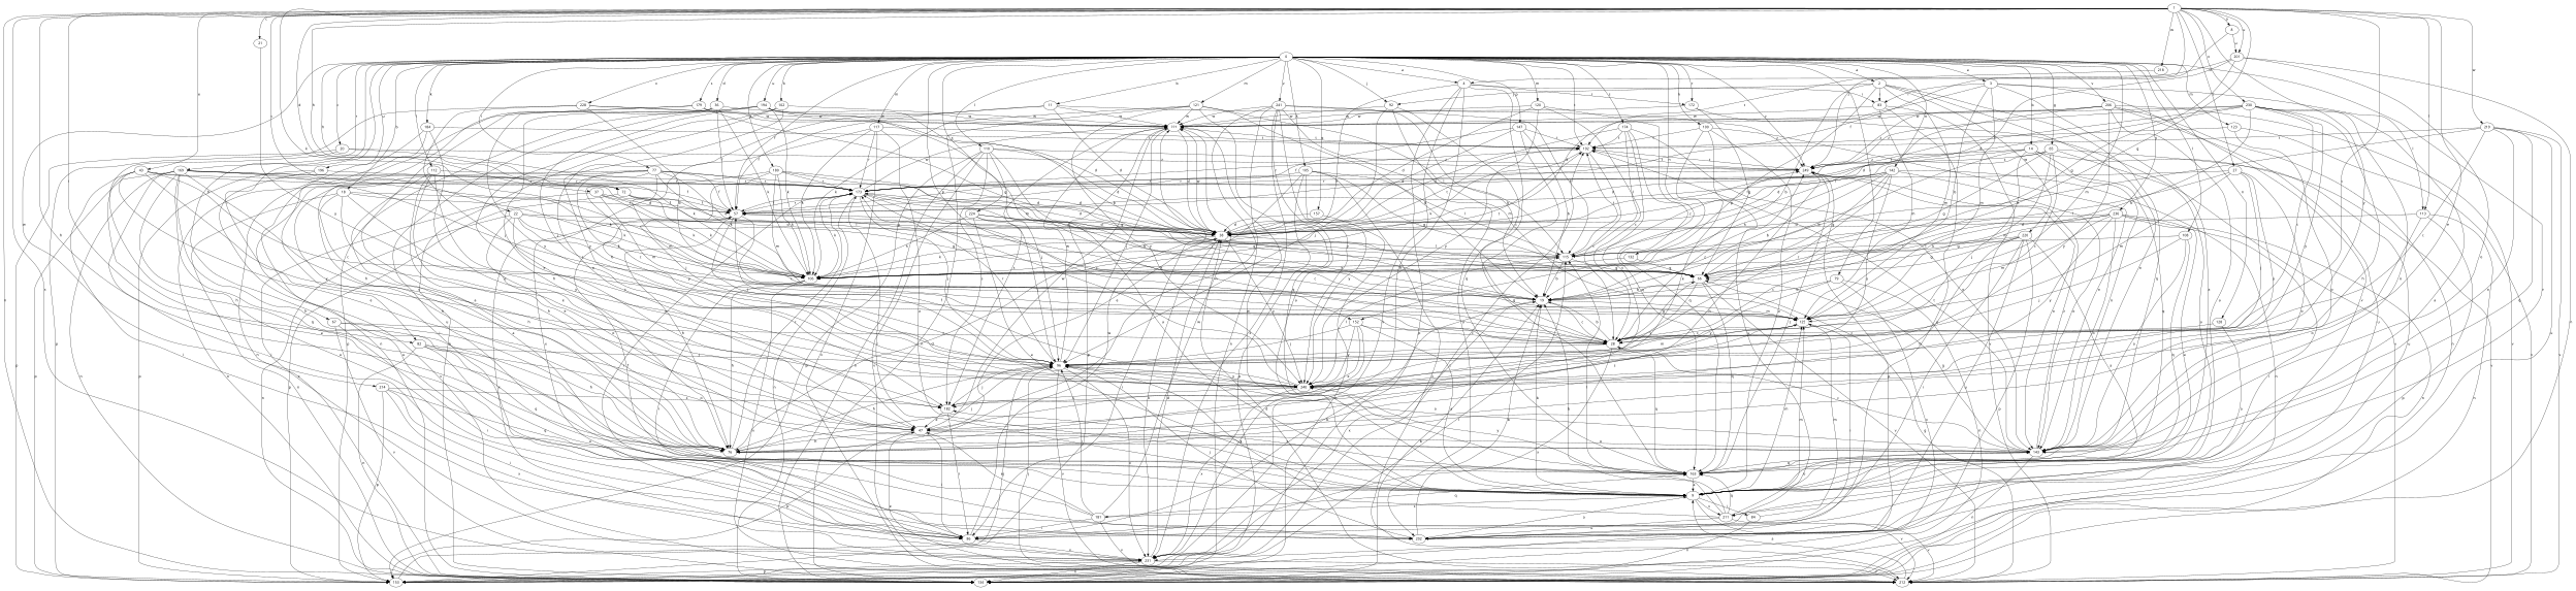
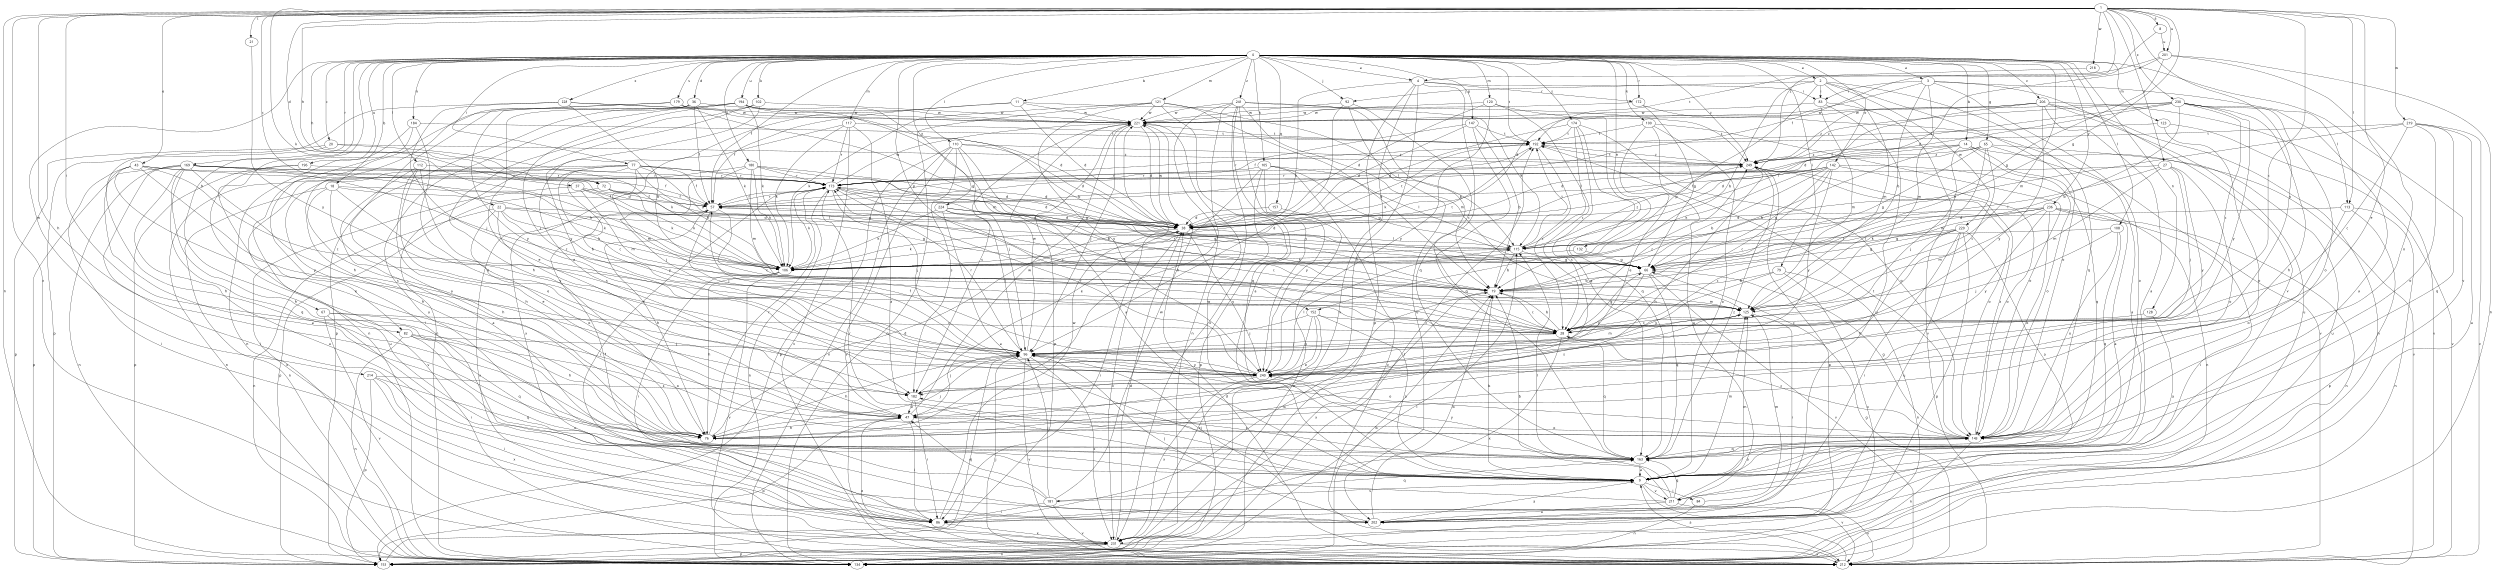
  strict digraph {
    fontname="Noto Sans"
    node [fontname="Noto Sans"]
    edge [fontname="Noto Sans"]
    0
    2
    3
    4
    11
    14
    18
    20
    36
    57
    65
    67
    72
    77
    79
    82
    92
    100
    102
    n20 [label=184]
    105
    108
    110
    112
    117
    120
    121
    123
    125
    128
    132
    142
    147
    152
    157
    169
    172
    174
    179
    180
    192
    194
    196
    206
    211
    214
    224
    228
    236
    241
    249
    19
    83
    143
    163
    220
    113
    9
    38
    76
    106
    231
    153
    47
    221
    212
    96
    134
    240
    28
    173
    66
    202
    86
    115
    182
    1
    8
    21
    22
    27
    37
    43
    201
    218
    219
    230
    84
    181
    0 -> 2 [label=a]
    0 -> 3 [label=a]
    0 -> 4 [label=a]
    0 -> 11 [label=b]
    0 -> 14 [label=b]
    0 -> 18 [label=b]
    0 -> 20 [label=c]
    0 -> 36 [label=d]
    0 -> 57 [label=f]
    0 -> 65 [label=g]
    0 -> 67 [label=h]
    0 -> 72 [label=h]
    0 -> 77 [label=i]
    0 -> 79 [label=i]
    0 -> 82 [label=i]
    0 -> 92 [label=j]
    0 -> 100 [label=k]
    0 -> 102 [label=k]
    0 -> n20 [label=k]
    0 -> 105 [label=k]
    0 -> 108 [label=l]
    0 -> 110 [label=l]
    0 -> 112 [label=l]
    0 -> 117 [label=m]
    0 -> 120 [label=m]
    0 -> 121 [label=m]
    0 -> 123 [label=m]
    0 -> 125 [label=m]
    0 -> 128 [label=n]
    0 -> 132 [label=n]
    0 -> 142 [label=o]
    0 -> 147 [label=p]
    0 -> 152 [label=p]
    0 -> 157 [label=q]
    0 -> 169 [label=r]
    0 -> 172 [label=r]
    0 -> 174 [label=s]
    0 -> 179 [label=s]
    0 -> 180 [label=s]
    0 -> 192 [label=t]
    0 -> 194 [label=u]
    0 -> 196 [label=u]
    0 -> 206 [label=v]
    0 -> 211 [label=v]
    0 -> 214 [label=w]
    0 -> 224 [label=x]
    0 -> 228 [label=x]
    0 -> 236 [label=y]
    0 -> 241 [label=z]
    0 -> 249 [label=z]
    2 -> 92 [label=j]
    2 -> 125 [label=m]
    2 -> 152 [label=p]
    2 -> 19 [label=b]
    2 -> 83 [label=i]
    2 -> 143 [label=o]
    2 -> 163 [label=q]
    2 -> 220 [label=w]
    3 -> 125 [label=m]
    3 -> 211 [label=v]
    3 -> 19 [label=b]
    3 -> 83 [label=i]
    3 -> 113 [label=l]
    3 -> 9 [label=a]
    3 -> 38 [label=d]
    4 -> 172 [label=r]
    4 -> 83 [label=i]
    4 -> 163 [label=q]
    4 -> 76 [label=h]
    4 -> 106 [label=k]
    4 -> 231 [label=x]
    4 -> 153 [label=p]
    11 -> 57 [label=f]
    11 -> 249 [label=z]
    11 -> 38 [label=d]
    11 -> 47 [label=e]
    11 -> 221 [label=w]
    14 -> 249 [label=z]
    14 -> 19 [label=b]
    14 -> 143 [label=o]
    14 -> 163 [label=q]
    14 -> 38 [label=d]
    14 -> 212 [label=v]
    14 -> 96 [label=j]
    18 -> 57 [label=f]
    18 -> 76 [label=h]
    18 -> 106 [label=k]
    18 -> 47 [label=e]
    18 -> 134 [label=n]
    18 -> 240 [label=y]
    20 -> 249 [label=z]
    20 -> 76 [label=h]
    20 -> 106 [label=k]
    20 -> 153 [label=p]
    36 -> 57 [label=f]
    36 -> 9 [label=a]
    36 -> 106 [label=k]
    36 -> 47 [label=e]
    36 -> 221 [label=w]
    36 -> 134 [label=n]
    57 -> 38 [label=d]
    57 -> 76 [label=h]
    57 -> 231 [label=x]
    57 -> 96 [label=j]
    57 -> 28 [label=c]
    57 -> 173 [label=r]
    65 -> 125 [label=m]
    65 -> 249 [label=z]
    65 -> 9 [label=a]
    65 -> 38 [label=d]
    65 -> 28 [label=c]
    65 -> 66 [label=g]
    65 -> 202 [label=u]
    67 -> 76 [label=h]
    67 -> 212 [label=v]
    67 -> 28 [label=c]
    67 -> 86 [label=i]
    72 -> 57 [label=f]
    72 -> 38 [label=d]
    72 -> 106 [label=k]
    72 -> 153 [label=p]
    77 -> 57 [label=f]
    77 -> 125 [label=m]
    77 -> 38 [label=d]
    77 -> 76 [label=h]
    77 -> 106 [label=k]
    77 -> 134 [label=n]
    77 -> 28 [label=c]
    77 -> 173 [label=r]
    77 -> 66 [label=g]
    77 -> 202 [label=u]
    79 -> 19 [label=b]
    79 -> 231 [label=x]
    79 -> 134 [label=n]
    79 -> 240 [label=y]
    82 -> 143 [label=o]
    82 -> 163 [label=q]
    82 -> 96 [label=j]
    82 -> 134 [label=n]
    82 -> 202 [label=u]
    92 -> 221 [label=w]
-   92 -> 96 [label=j]
+   92 -> 96 [label=d]
    92 -> 28 [label=c]
    92 -> 202 [label=u]
    100 -> 192 [label=t]
    100 -> 143 [label=o]
    100 -> 9 [label=a]
    100 -> 47 [label=e]
    100 -> 202 [label=u]
    102 -> 76 [label=h]
    102 -> 221 [label=w]
    102 -> 134 [label=n]
    102 -> 240 [label=y]
    n20 -> 192 [label=t]
    n20 -> 47 [label=e]
    n20 -> 134 [label=n]
    n20 -> 86 [label=i]
    105 -> 153 [label=p]
    105 -> 47 [label=e]
    105 -> 212 [label=v]
    105 -> 240 [label=y]
    105 -> 173 [label=r]
    105 -> 66 [label=g]
    105 -> 115 [label=l]
    108 -> 143 [label=o]
    108 -> 163 [label=q]
    108 -> 96 [label=j]
    108 -> 115 [label=l]
    110 -> 249 [label=z]
    110 -> 9 [label=a]
    110 -> 38 [label=d]
    110 -> 153 [label=p]
    110 -> 212 [label=v]
    110 -> 96 [label=j]
    110 -> 134 [label=n]
    110 -> 182 [label=s]
    112 -> 9 [label=a]
    112 -> 76 [label=h]
    112 -> 47 [label=e]
    112 -> 173 [label=r]
    112 -> 182 [label=s]
    117 -> 192 [label=t]
    117 -> 9 [label=a]
    117 -> 106 [label=k]
    117 -> 231 [label=x]
    117 -> 212 [label=v]
    117 -> 173 [label=r]
    120 -> 163 [label=q]
    120 -> 38 [label=d]
    120 -> 221 [label=w]
    120 -> 240 [label=y]
    120 -> 28 [label=c]
    121 -> 19 [label=b]
    121 -> 163 [label=q]
    121 -> 106 [label=k]
    121 -> 221 [label=w]
    121 -> 134 [label=n]
    121 -> 240 [label=y]
    121 -> 115 [label=l]
    123 -> 192 [label=t]
    123 -> 143 [label=o]
    123 -> 212 [label=v]
    125 -> 28 [label=c]
    125 -> 86 [label=i]
    125 -> 182 [label=s]
    128 -> 9 [label=a]
    128 -> 28 [label=c]
    132 -> 106 [label=k]
    132 -> 66 [label=g]
    142 -> 57 [label=f]
    142 -> 19 [label=b]
    142 -> 143 [label=o]
    142 -> 106 [label=k]
    142 -> 134 [label=n]
    142 -> 240 [label=y]
    142 -> 28 [label=c]
    142 -> 173 [label=r]
    142 -> 66 [label=g]
    147 -> 57 [label=f]
    147 -> 192 [label=t]
    147 -> 19 [label=b]
    147 -> 163 [label=q]
    147 -> 38 [label=d]
    152 -> 9 [label=a]
    152 -> 231 [label=x]
    152 -> 47 [label=e]
    152 -> 96 [label=j]
    152 -> 240 [label=y]
    152 -> 28 [label=c]
    157 -> 38 [label=d]
    157 -> 134 [label=n]
    169 -> 57 [label=f]
    169 -> 163 [label=q]
    169 -> 76 [label=h]
    169 -> 106 [label=k]
    169 -> 153 [label=p]
    169 -> 134 [label=n]
    169 -> 28 [label=c]
    169 -> 173 [label=r]
    169 -> 202 [label=u]
    169 -> 86 [label=i]
    169 -> 182 [label=s]
    172 -> 221 [label=w]
    172 -> 212 [label=v]
    172 -> 66 [label=g]
    174 -> 192 [label=t]
    174 -> 143 [label=o]
    174 -> 163 [label=q]
    174 -> 38 [label=d]
    174 -> 115 [label=l]
    174 -> 182 [label=s]
    179 -> 76 [label=h]
    179 -> 221 [label=w]
    179 -> 240 [label=y]
    179 -> 66 [label=g]
    180 -> 125 [label=m]
    180 -> 38 [label=d]
    180 -> 106 [label=k]
    180 -> 96 [label=j]
    180 -> 240 [label=y]
    180 -> 173 [label=r]
    180 -> 66 [label=g]
    192 -> 249 [label=z]
    192 -> 106 [label=k]
    192 -> 28 [label=c]
    192 -> 173 [label=r]
    194 -> 125 [label=m]
    194 -> 19 [label=b]
    194 -> 106 [label=k]
    194 -> 153 [label=p]
    194 -> 221 [label=w]
    194 -> 96 [label=j]
    194 -> 202 [label=u]
    196 -> 153 [label=p]
    196 -> 212 [label=v]
    196 -> 173 [label=r]
    206 -> 249 [label=z]
    206 -> 9 [label=a]
    206 -> 221 [label=w]
    206 -> 212 [label=v]
    206 -> 134 [label=n]
    206 -> 240 [label=y]
    206 -> 202 [label=u]
    206 -> 115 [label=l]
    211 -> 125 [label=m]
    211 -> 19 [label=b]
    211 -> 163 [label=q]
    211 -> 212 [label=v]
    211 -> 96 [label=j]
    211 -> 202 [label=u]
    211 -> 115 [label=l]
    214 -> 163 [label=q]
    214 -> 231 [label=x]
    214 -> 153 [label=p]
    214 -> 86 [label=i]
    214 -> 182 [label=s]
    224 -> 9 [label=a]
    224 -> 38 [label=d]
    224 -> 106 [label=k]
    224 -> 96 [label=j]
    224 -> 28 [label=c]
    224 -> 66 [label=g]
    228 -> 19 [label=b]
    228 -> 38 [label=d]
    228 -> 153 [label=p]
    228 -> 221 [label=w]
    228 -> 96 [label=j]
    236 -> 125 [label=m]
    236 -> 143 [label=o]
    236 -> 9 [label=a]
    236 -> 38 [label=d]
    236 -> 106 [label=k]
    236 -> 134 [label=n]
    236 -> 240 [label=y]
    236 -> 66 [label=g]
    236 -> 86 [label=i]
    241 -> 125 [label=m]
    241 -> 19 [label=b]
    241 -> 9 [label=a]
    241 -> 76 [label=h]
    241 -> 231 [label=x]
    241 -> 221 [label=w]
    241 -> 134 [label=n]
    241 -> 240 [label=y]
    241 -> 115 [label=l]
    249 -> 192 [label=t]
    249 -> 143 [label=o]
    249 -> 76 [label=h]
    249 -> 153 [label=p]
    249 -> 173 [label=r]
    19 -> 125 [label=m]
    19 -> 231 [label=x]
    19 -> 28 [label=c]
    19 -> 173 [label=r]
    83 -> 125 [label=m]
    83 -> 221 [label=w]
    83 -> 212 [label=v]
    83 -> 202 [label=u]
    143 -> 192 [label=t]
    143 -> 249 [label=z]
    143 -> 163 [label=q]
    143 -> 134 [label=n]
    143 -> 28 [label=c]
    143 -> 66 [label=g]
    163 -> 249 [label=z]
    163 -> 9 [label=a]
    163 -> 240 [label=y]
    163 -> 182 [label=s]
    220 -> 9 [label=a]
    220 -> 76 [label=h]
    220 -> 153 [label=p]
    220 -> 28 [label=c]
    220 -> 66 [label=g]
    220 -> 202 [label=u]
    220 -> 86 [label=i]
    220 -> 115 [label=l]
    113 -> 143 [label=o]
    113 -> 38 [label=d]
    113 -> 153 [label=p]
    113 -> 134 [label=n]
    9 -> 125 [label=m]
    9 -> 211 [label=v]
    9 -> 19 [label=b]
    9 -> 143 [label=o]
    9 -> 221 [label=w]
    9 -> 212 [label=v]
    9 -> 173 [label=r]
    9 -> 84 [label=i]
    9 -> 181 [label=s]
    38 -> 192 [label=t]
    38 -> 106 [label=k]
    38 -> 231 [label=x]
    38 -> 221 [label=w]
    38 -> 240 [label=y]
    38 -> 86 [label=i]
    38 -> 115 [label=l]
    76 -> 38 [label=d]
    76 -> 96 [label=j]
    76 -> 173 [label=r]
    106 -> 192 [label=t]
    106 -> 76 [label=h]
    106 -> 212 [label=v]
    106 -> 86 [label=i]
    231 -> 38 [label=d]
    231 -> 153 [label=p]
    231 -> 212 [label=v]
    231 -> 134 [label=n]
    153 -> 192 [label=t]
    153 -> 96 [label=j]
    153 -> 115 [label=l]
    47 -> 143 [label=o]
    47 -> 76 [label=h]
    47 -> 153 [label=p]
    47 -> 221 [label=w]
    47 -> 86 [label=i]
    221 -> 192 [label=t]
    221 -> 38 [label=d]
    221 -> 153 [label=p]
    221 -> 96 [label=j]
    221 -> 182 [label=s]
    212 -> 9 [label=a]
    212 -> 38 [label=d]
    212 -> 47 [label=e]
    212 -> 96 [label=j]
    212 -> 66 [label=g]
    96 -> 125 [label=m]
    96 -> 143 [label=o]
    96 -> 76 [label=h]
    96 -> 231 [label=x]
    96 -> 221 [label=w]
    96 -> 212 [label=v]
    96 -> 240 [label=y]
    96 -> 173 [label=r]
    134 -> 19 [label=b]
    240 -> 57 [label=f]
    240 -> 231 [label=x]
    240 -> 173 [label=r]
    240 -> 115 [label=l]
    240 -> 182 [label=s]
    28 -> 249 [label=z]
    28 -> 19 [label=b]
    28 -> 163 [label=q]
    28 -> 231 [label=x]
    28 -> 96 [label=j]
    28 -> 66 [label=g]
    173 -> 57 [label=f]
    173 -> 19 [label=b]
    173 -> 38 [label=d]
    173 -> 106 [label=k]
    173 -> 221 [label=w]
    173 -> 96 [label=j]
    173 -> 134 [label=n]
    173 -> 28 [label=c]
    66 -> 19 [label=b]
    66 -> 163 [label=q]
    66 -> 212 [label=v]
    66 -> 240 [label=y]
    202 -> 19 [label=b]
    202 -> 9 [label=a]
    202 -> 96 [label=j]
    86 -> 19 [label=b]
    86 -> 231 [label=x]
    86 -> 221 [label=w]
    86 -> 173 [label=r]
    115 -> 57 [label=f]
    115 -> 192 [label=t]
    115 -> 249 [label=z]
    115 -> 19 [label=b]
    115 -> 106 [label=k]
    115 -> 66 [label=g]
    182 -> 47 [label=e]
    182 -> 96 [label=j]
    182 -> 86 [label=i]
    1 -> 72 [label=h]
    1 -> 82 [label=i]
    1 -> 249 [label=z]
    1 -> 113 [label=l]
    1 -> 76 [label=h]
    1 -> 106 [label=k]
    1 -> 231 [label=x]
    1 -> 47 [label=e]
    1 -> 134 [label=n]
    1 -> 240 [label=y]
    1 -> 28 [label=c]
    1 -> 66 [label=g]
    1 -> 8 [label=a]
    1 -> 21 [label=c]
    1 -> 22 [label=c]
    1 -> 27 [label=c]
    1 -> 37 [label=d]
    1 -> 43 [label=e]
    1 -> 201 [label=u]
    1 -> 218 [label=w]
    1 -> 219 [label=w]
    1 -> 230 [label=x]
    8 -> 57 [label=f]
    8 -> 201 [label=u]
    21 -> 240 [label=y]
    22 -> 19 [label=b]
    22 -> 143 [label=o]
    22 -> 38 [label=d]
    22 -> 106 [label=k]
    22 -> 134 [label=n]
    22 -> 66 [label=g]
    22 -> 182 [label=s]
    27 -> 125 [label=m]
    27 -> 143 [label=o]
    27 -> 96 [label=j]
    27 -> 240 [label=y]
    27 -> 173 [label=r]
    27 -> 115 [label=l]
    37 -> 57 [label=f]
    37 -> 125 [label=m]
    37 -> 106 [label=k]
    37 -> 231 [label=x]
    37 -> 115 [label=l]
    43 -> 9 [label=a]
    43 -> 38 [label=d]
    43 -> 47 [label=e]
    43 -> 240 [label=y]
    43 -> 28 [label=c]
    43 -> 173 [label=r]
    43 -> 86 [label=i]
    201 -> 4 [label=u]
    201 -> 143 [label=o]
    201 -> 38 [label=d]
    201 -> 134 [label=n]
    201 -> 66 [label=g]
    218 -> 192 [label=t]
    219 -> 192 [label=t]
    219 -> 143 [label=o]
    219 -> 163 [label=q]
    219 -> 106 [label=k]
    219 -> 212 [label=v]
    219 -> 28 [label=c]
    219 -> 202 [label=u]
    230 -> 57 [label=f]
    230 -> 249 [label=z]
    230 -> 19 [label=b]
    230 -> 143 [label=o]
    230 -> 9 [label=a]
    230 -> 38 [label=d]
    230 -> 76 [label=h]
    230 -> 221 [label=w]
    230 -> 240 [label=y]
    230 -> 28 [label=c]
    84 -> 125 [label=m]
    84 -> 134 [label=n]
    181 -> 57 [label=f]
    181 -> 163 [label=q]
    181 -> 47 [label=e]
    181 -> 221 [label=w]
    181 -> 212 [label=v]
    181 -> 96 [label=j]
    181 -> 86 [label=i]
  }
